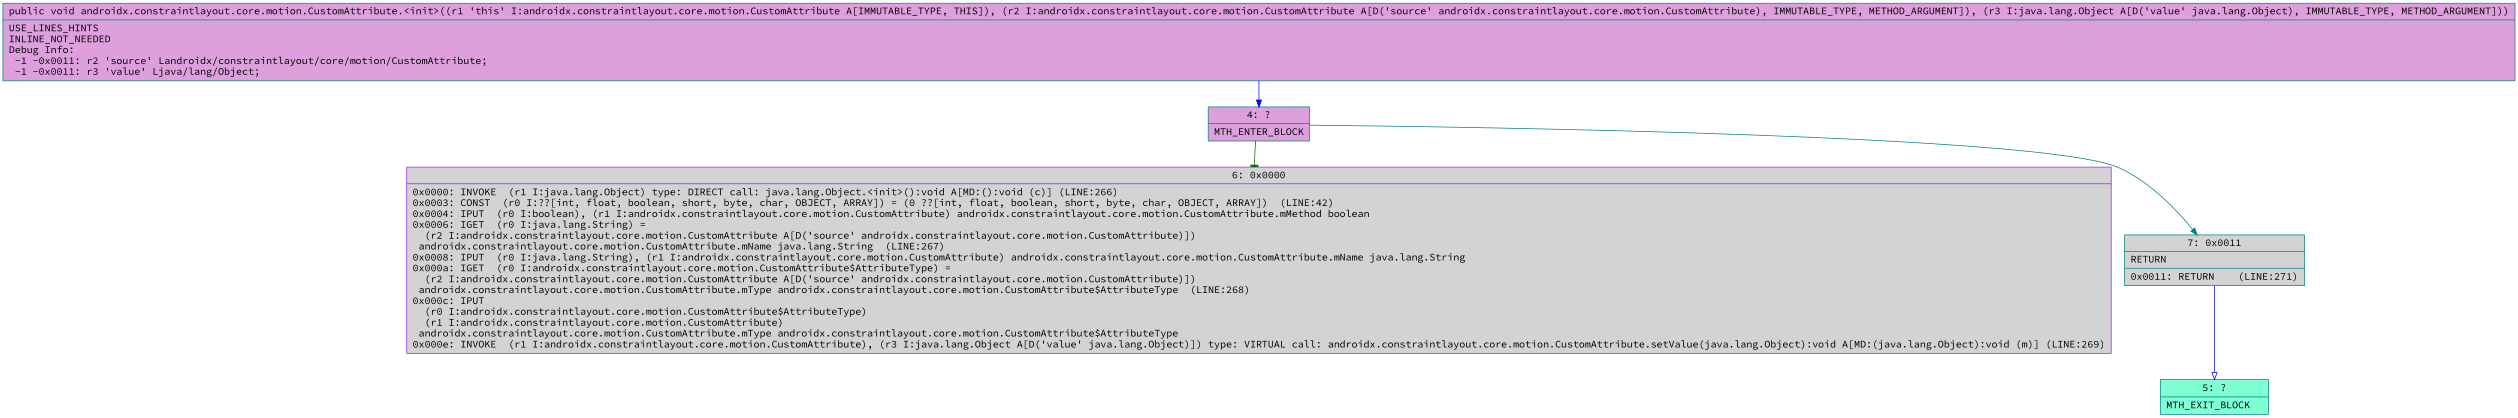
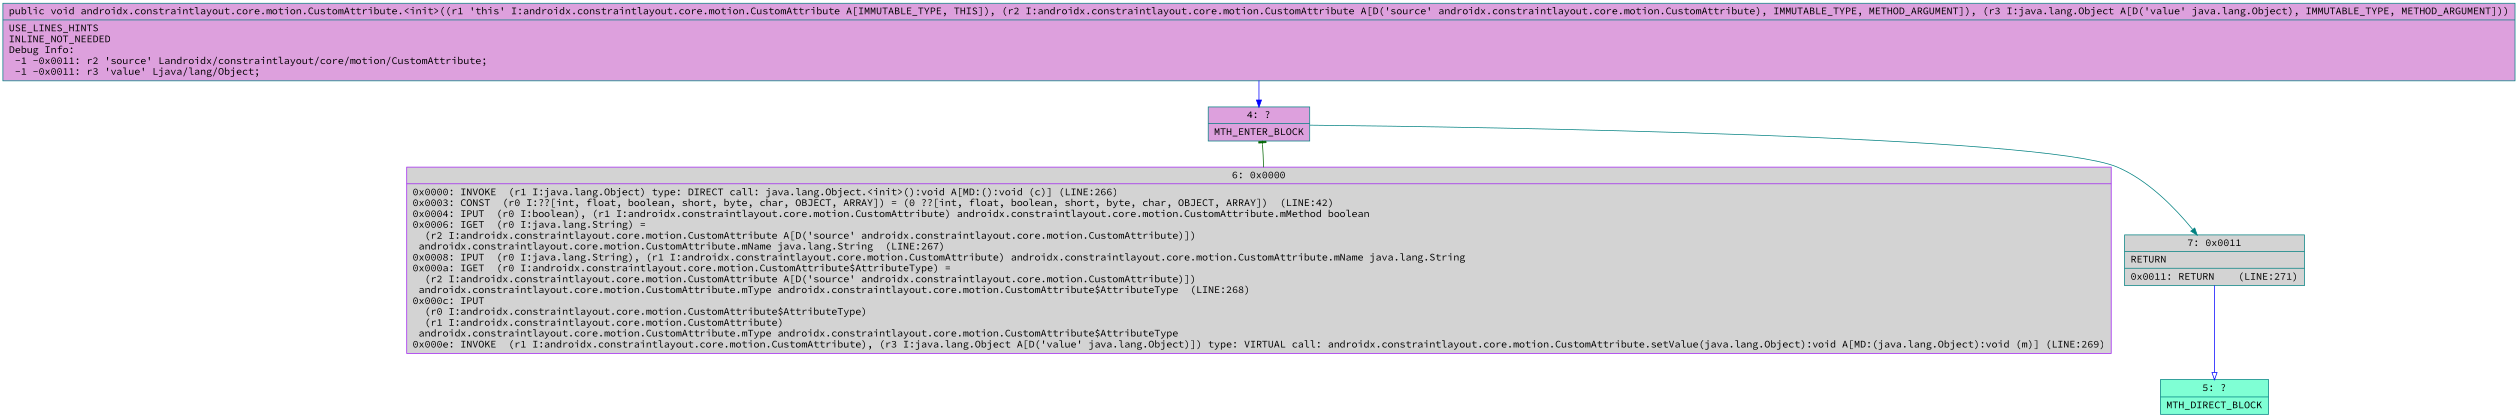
  digraph {
    fontname="Source Code Pro"
    node [color=teal fillcolor=plum fontname="Source Code Pro" shape=record style=filled]
    edge [arrowhead=normal color=blue fontname="Source Code Pro"]
    n1 [label="{4\:\ ?|MTH_ENTER_BLOCK\l}"]
    n2 [color=purple fillcolor=lightgrey label="{6\:\ 0x0000|0x0000: INVOKE  (r1 I:java.lang.Object) type: DIRECT call: java.lang.Object.\<init\>():void A[MD:():void (c)] (LINE:266)\l0x0003: CONST  (r0 I:??[int, float, boolean, short, byte, char, OBJECT, ARRAY]) = (0 ??[int, float, boolean, short, byte, char, OBJECT, ARRAY])  (LINE:42)\l0x0004: IPUT  (r0 I:boolean), (r1 I:androidx.constraintlayout.core.motion.CustomAttribute) androidx.constraintlayout.core.motion.CustomAttribute.mMethod boolean \l0x0006: IGET  (r0 I:java.lang.String) = \l  (r2 I:androidx.constraintlayout.core.motion.CustomAttribute A[D('source' androidx.constraintlayout.core.motion.CustomAttribute)])\l androidx.constraintlayout.core.motion.CustomAttribute.mName java.lang.String  (LINE:267)\l0x0008: IPUT  (r0 I:java.lang.String), (r1 I:androidx.constraintlayout.core.motion.CustomAttribute) androidx.constraintlayout.core.motion.CustomAttribute.mName java.lang.String \l0x000a: IGET  (r0 I:androidx.constraintlayout.core.motion.CustomAttribute$AttributeType) = \l  (r2 I:androidx.constraintlayout.core.motion.CustomAttribute A[D('source' androidx.constraintlayout.core.motion.CustomAttribute)])\l androidx.constraintlayout.core.motion.CustomAttribute.mType androidx.constraintlayout.core.motion.CustomAttribute$AttributeType  (LINE:268)\l0x000c: IPUT  \l  (r0 I:androidx.constraintlayout.core.motion.CustomAttribute$AttributeType)\l  (r1 I:androidx.constraintlayout.core.motion.CustomAttribute)\l androidx.constraintlayout.core.motion.CustomAttribute.mType androidx.constraintlayout.core.motion.CustomAttribute$AttributeType \l0x000e: INVOKE  (r1 I:androidx.constraintlayout.core.motion.CustomAttribute), (r3 I:java.lang.Object A[D('value' java.lang.Object)]) type: VIRTUAL call: androidx.constraintlayout.core.motion.CustomAttribute.setValue(java.lang.Object):void A[MD:(java.lang.Object):void (m)] (LINE:269)\l}"]
    n3 [fillcolor=lightgrey label="{7\:\ 0x0011|RETURN\l|0x0011: RETURN    (LINE:271)\l}"]
-   n4 [fillcolor=aquamarine label="{5\:\ ?|MTH_EXIT_BLOCK\l}"]
+   n4 [fillcolor=aquamarine label="{5\:\ ?|MTH_DIRECT_BLOCK\l}"]
    n5 [label="{public void androidx.constraintlayout.core.motion.CustomAttribute.\<init\>((r1 'this' I:androidx.constraintlayout.core.motion.CustomAttribute A[IMMUTABLE_TYPE, THIS]), (r2 I:androidx.constraintlayout.core.motion.CustomAttribute A[D('source' androidx.constraintlayout.core.motion.CustomAttribute), IMMUTABLE_TYPE, METHOD_ARGUMENT]), (r3 I:java.lang.Object A[D('value' java.lang.Object), IMMUTABLE_TYPE, METHOD_ARGUMENT]))  | USE_LINES_HINTS\lINLINE_NOT_NEEDED\lDebug Info:\l  \-1 \-0x0011: r2 'source' Landroidx\/constraintlayout\/core\/motion\/CustomAttribute;\l  \-1 \-0x0011: r3 'value' Ljava\/lang\/Object;\l}"]
-   n1 -> n2 [arrowhead=tee color=darkgreen]
+   n2 -> n1 [arrowhead=tee color=darkgreen]
    n1 -> n3 [color=teal]
    n3 -> n4 [arrowhead=onormal]
    n5 -> n1
  }
